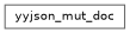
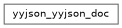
  digraph {
    rankdir=TB
-   n1 [color=grey40 fillcolor=white fontname=Helvetica fontsize=10 height=0.2 label=yyjson_mut_doc shape=box style=filled width=0.4]
+   n1 [color=grey40 fillcolor=white fontname=Helvetica fontsize=10 height=0.2 label=yyjson_yyjson_doc shape=box style=filled width=0.4]
  }
